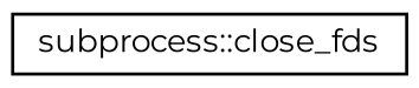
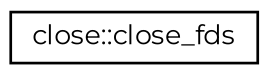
  digraph {
    rankdir=TB
    fontname=Montserrat
-   n1 [color=black fillcolor=white fontname=Montserrat fontsize=10 height=0.2 label="subprocess::close_fds" shape=record style=filled width=0.4]
+   n1 [color=black fillcolor=white fontname=Montserrat fontsize=10 height=0.2 label="close::close_fds" shape=record style=filled width=0.4]
  }
